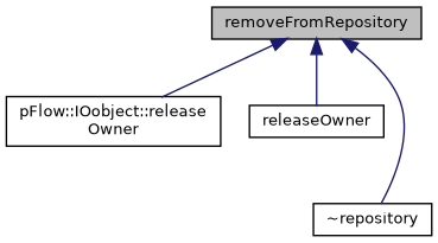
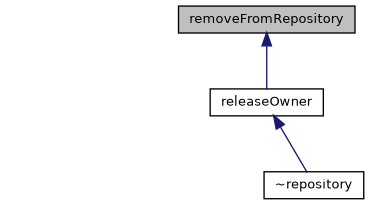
  digraph {
    rankdir=TB
    node [color=black fillcolor=white fontname=Helvetica fontsize=10 shape=record style=filled]
    edge [color=midnightblue dir=back fontname=Helvetica fontsize=10 labelfontname=Helvetica labelfontsize=10 style=solid]
    n1 [fillcolor=grey75 fontcolor=black height=0.2 label=removeFromRepository width=0.4]
-   n2 [height=0.2 label="pFlow::IOobject::release\lOwner" width=0.4]
    n3 [height=0.2 label=releaseOwner width=0.4]
    n4 [height=0.2 label="~repository" width=0.4]
-   n1 -> n2
    n1 -> n3
-   n1 -> n4
+   n3 -> n4
  }
